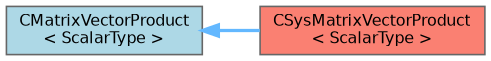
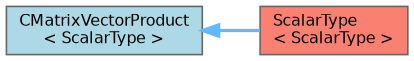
  digraph {
    rankdir=LR
    node [color=grey40 fontname=Helvetica fontsize=10 shape=box style=filled]
    n1 [fillcolor=lightblue height=0.2 label="CMatrixVectorProduct\l\< ScalarType \>" width=0.4]
-   n2 [fillcolor=salmon height=0.2 label="CSysMatrixVectorProduct\l\< ScalarType \>" width=0.4]
+   n2 [fillcolor=salmon height=0.2 label="ScalarType\l\< ScalarType \>" width=0.4]
    n1 -> n2 [color=steelblue1 dir=back fontname=Helvetica fontsize=10 labelfontname=Helvetica labelfontsize=10 style=bold]
  }
